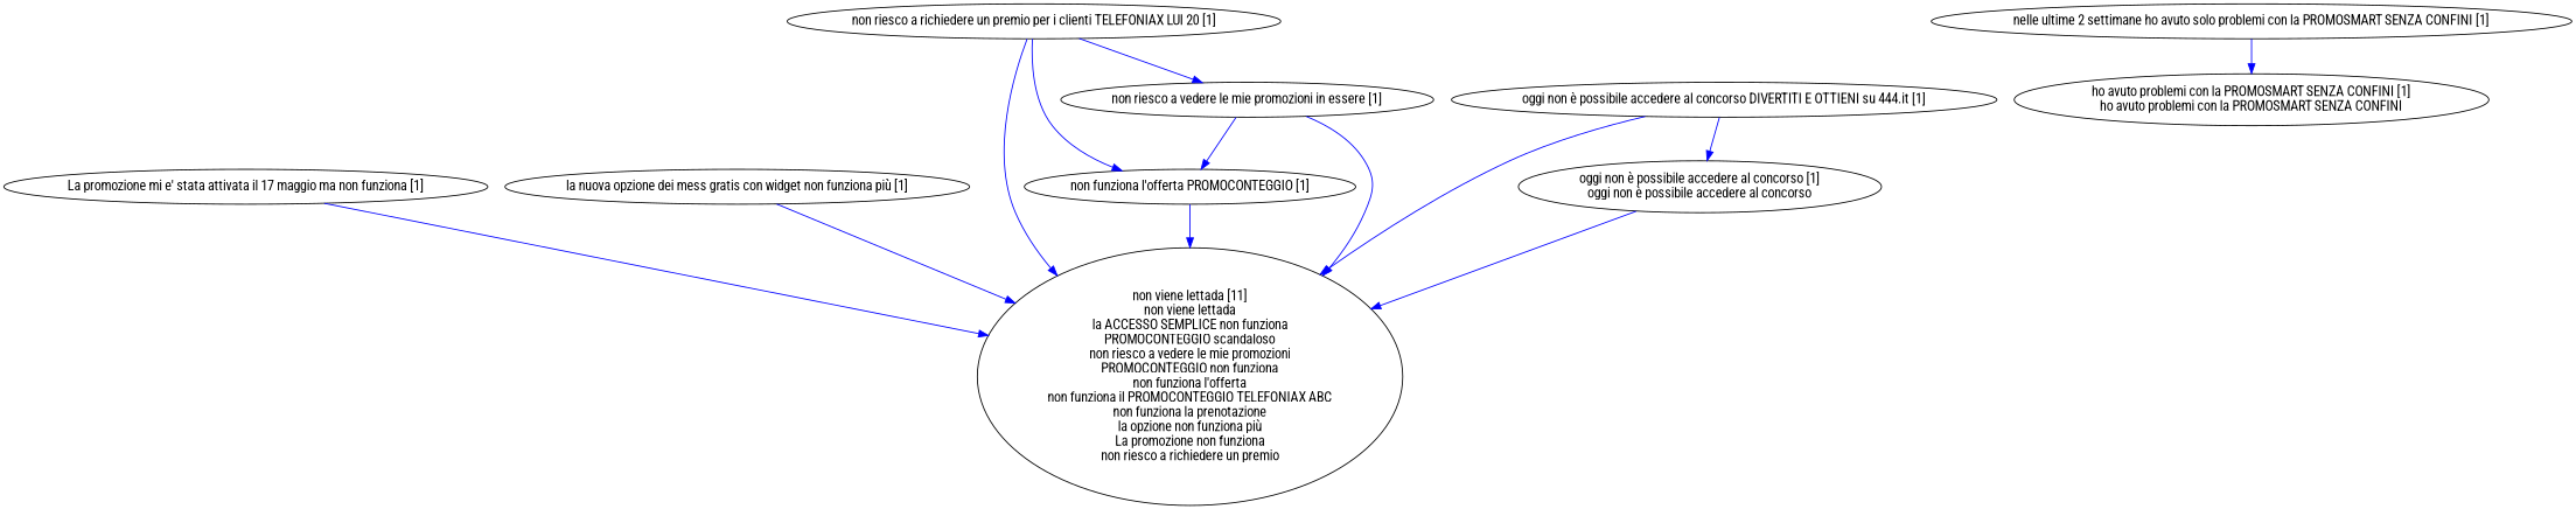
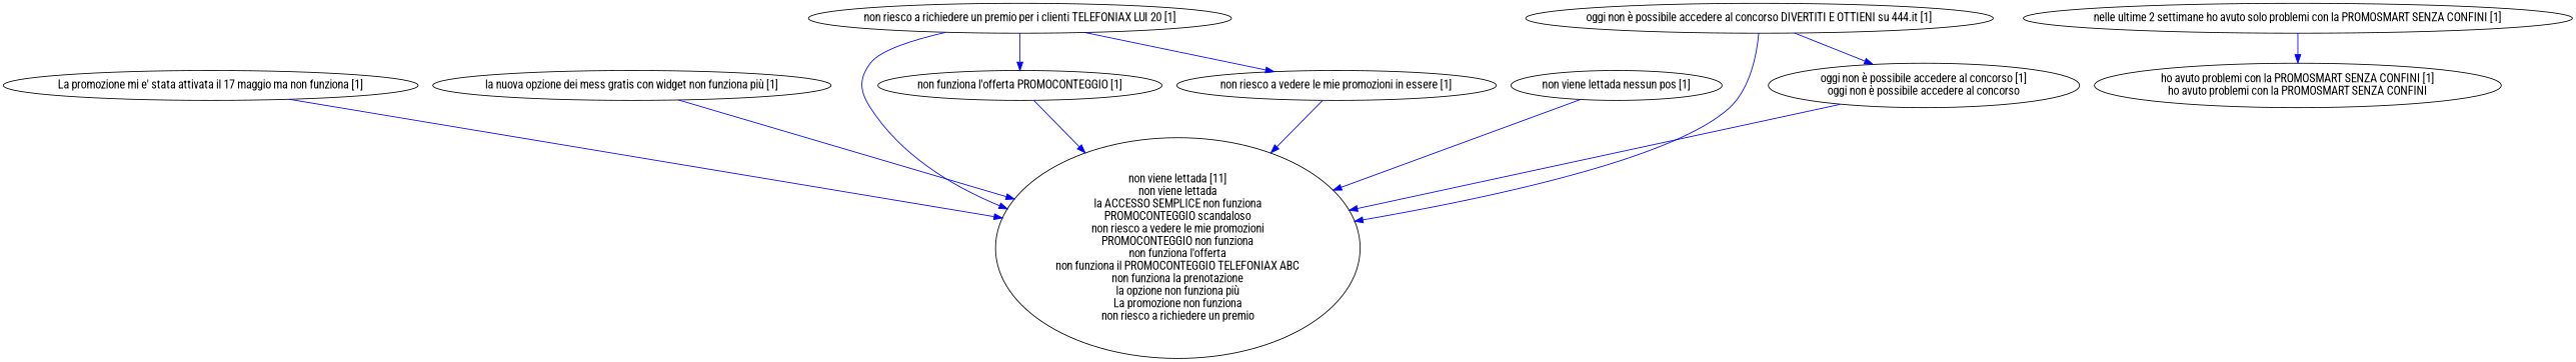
  digraph {
    fontname="Roboto Condensed"
    node [fontname="Roboto Condensed"]
    edge [color=blue fontname="Roboto Condensed"]
    "La promozione mi e' stata attivata il 17 maggio ma non funziona [1]"
    "non viene lettada [11]\nnon viene lettada\nla ACCESSO SEMPLICE non funziona\nPROMOCONTEGGIO scandaloso\nnon riesco a vedere le mie promozioni\nPROMOCONTEGGIO non funziona\nnon funziona l'offerta\nnon funziona il PROMOCONTEGGIO TELEFONIAX ABC\nnon funziona la prenotazione\nla opzione non funziona più\nLa promozione non funziona\nnon riesco a richiedere un premio"
    "la nuova opzione dei mess gratis con widget non funziona più [1]"
    "nelle ultime 2 settimane ho avuto solo problemi con la PROMOSMART SENZA CONFINI [1]"
    "ho avuto problemi con la PROMOSMART SENZA CONFINI [1]\nho avuto problemi con la PROMOSMART SENZA CONFINI"
    "non funziona l'offerta PROMOCONTEGGIO [1]"
    "non riesco a richiedere un premio per i clienti TELEFONIAX LUI 20 [1]"
    "non riesco a vedere le mie promozioni in essere [1]"
+   "non viene lettada nessun pos [1]"
    "oggi non è possibile accedere al concorso [1]\noggi non è possibile accedere al concorso"
    "oggi non è possibile accedere al concorso DIVERTITI E OTTIENI su 444.it [1]"
    "La promozione mi e' stata attivata il 17 maggio ma non funziona [1]" -> "non viene lettada [11]\nnon viene lettada\nla ACCESSO SEMPLICE non funziona\nPROMOCONTEGGIO scandaloso\nnon riesco a vedere le mie promozioni\nPROMOCONTEGGIO non funziona\nnon funziona l'offerta\nnon funziona il PROMOCONTEGGIO TELEFONIAX ABC\nnon funziona la prenotazione\nla opzione non funziona più\nLa promozione non funziona\nnon riesco a richiedere un premio"
    "la nuova opzione dei mess gratis con widget non funziona più [1]" -> "non viene lettada [11]\nnon viene lettada\nla ACCESSO SEMPLICE non funziona\nPROMOCONTEGGIO scandaloso\nnon riesco a vedere le mie promozioni\nPROMOCONTEGGIO non funziona\nnon funziona l'offerta\nnon funziona il PROMOCONTEGGIO TELEFONIAX ABC\nnon funziona la prenotazione\nla opzione non funziona più\nLa promozione non funziona\nnon riesco a richiedere un premio"
    "nelle ultime 2 settimane ho avuto solo problemi con la PROMOSMART SENZA CONFINI [1]" -> "ho avuto problemi con la PROMOSMART SENZA CONFINI [1]\nho avuto problemi con la PROMOSMART SENZA CONFINI"
    "non funziona l'offerta PROMOCONTEGGIO [1]" -> "non viene lettada [11]\nnon viene lettada\nla ACCESSO SEMPLICE non funziona\nPROMOCONTEGGIO scandaloso\nnon riesco a vedere le mie promozioni\nPROMOCONTEGGIO non funziona\nnon funziona l'offerta\nnon funziona il PROMOCONTEGGIO TELEFONIAX ABC\nnon funziona la prenotazione\nla opzione non funziona più\nLa promozione non funziona\nnon riesco a richiedere un premio"
    "non riesco a richiedere un premio per i clienti TELEFONIAX LUI 20 [1]" -> "non viene lettada [11]\nnon viene lettada\nla ACCESSO SEMPLICE non funziona\nPROMOCONTEGGIO scandaloso\nnon riesco a vedere le mie promozioni\nPROMOCONTEGGIO non funziona\nnon funziona l'offerta\nnon funziona il PROMOCONTEGGIO TELEFONIAX ABC\nnon funziona la prenotazione\nla opzione non funziona più\nLa promozione non funziona\nnon riesco a richiedere un premio"
    "non riesco a richiedere un premio per i clienti TELEFONIAX LUI 20 [1]" -> "non funziona l'offerta PROMOCONTEGGIO [1]"
    "non riesco a richiedere un premio per i clienti TELEFONIAX LUI 20 [1]" -> "non riesco a vedere le mie promozioni in essere [1]"
    "non riesco a vedere le mie promozioni in essere [1]" -> "non viene lettada [11]\nnon viene lettada\nla ACCESSO SEMPLICE non funziona\nPROMOCONTEGGIO scandaloso\nnon riesco a vedere le mie promozioni\nPROMOCONTEGGIO non funziona\nnon funziona l'offerta\nnon funziona il PROMOCONTEGGIO TELEFONIAX ABC\nnon funziona la prenotazione\nla opzione non funziona più\nLa promozione non funziona\nnon riesco a richiedere un premio"
-   "non riesco a vedere le mie promozioni in essere [1]" -> "non funziona l'offerta PROMOCONTEGGIO [1]"
+   "non viene lettada nessun pos [1]" -> "non viene lettada [11]\nnon viene lettada\nla ACCESSO SEMPLICE non funziona\nPROMOCONTEGGIO scandaloso\nnon riesco a vedere le mie promozioni\nPROMOCONTEGGIO non funziona\nnon funziona l'offerta\nnon funziona il PROMOCONTEGGIO TELEFONIAX ABC\nnon funziona la prenotazione\nla opzione non funziona più\nLa promozione non funziona\nnon riesco a richiedere un premio"
    "oggi non è possibile accedere al concorso [1]\noggi non è possibile accedere al concorso" -> "non viene lettada [11]\nnon viene lettada\nla ACCESSO SEMPLICE non funziona\nPROMOCONTEGGIO scandaloso\nnon riesco a vedere le mie promozioni\nPROMOCONTEGGIO non funziona\nnon funziona l'offerta\nnon funziona il PROMOCONTEGGIO TELEFONIAX ABC\nnon funziona la prenotazione\nla opzione non funziona più\nLa promozione non funziona\nnon riesco a richiedere un premio"
    "oggi non è possibile accedere al concorso DIVERTITI E OTTIENI su 444.it [1]" -> "non viene lettada [11]\nnon viene lettada\nla ACCESSO SEMPLICE non funziona\nPROMOCONTEGGIO scandaloso\nnon riesco a vedere le mie promozioni\nPROMOCONTEGGIO non funziona\nnon funziona l'offerta\nnon funziona il PROMOCONTEGGIO TELEFONIAX ABC\nnon funziona la prenotazione\nla opzione non funziona più\nLa promozione non funziona\nnon riesco a richiedere un premio"
    "oggi non è possibile accedere al concorso DIVERTITI E OTTIENI su 444.it [1]" -> "oggi non è possibile accedere al concorso [1]\noggi non è possibile accedere al concorso"
  }
